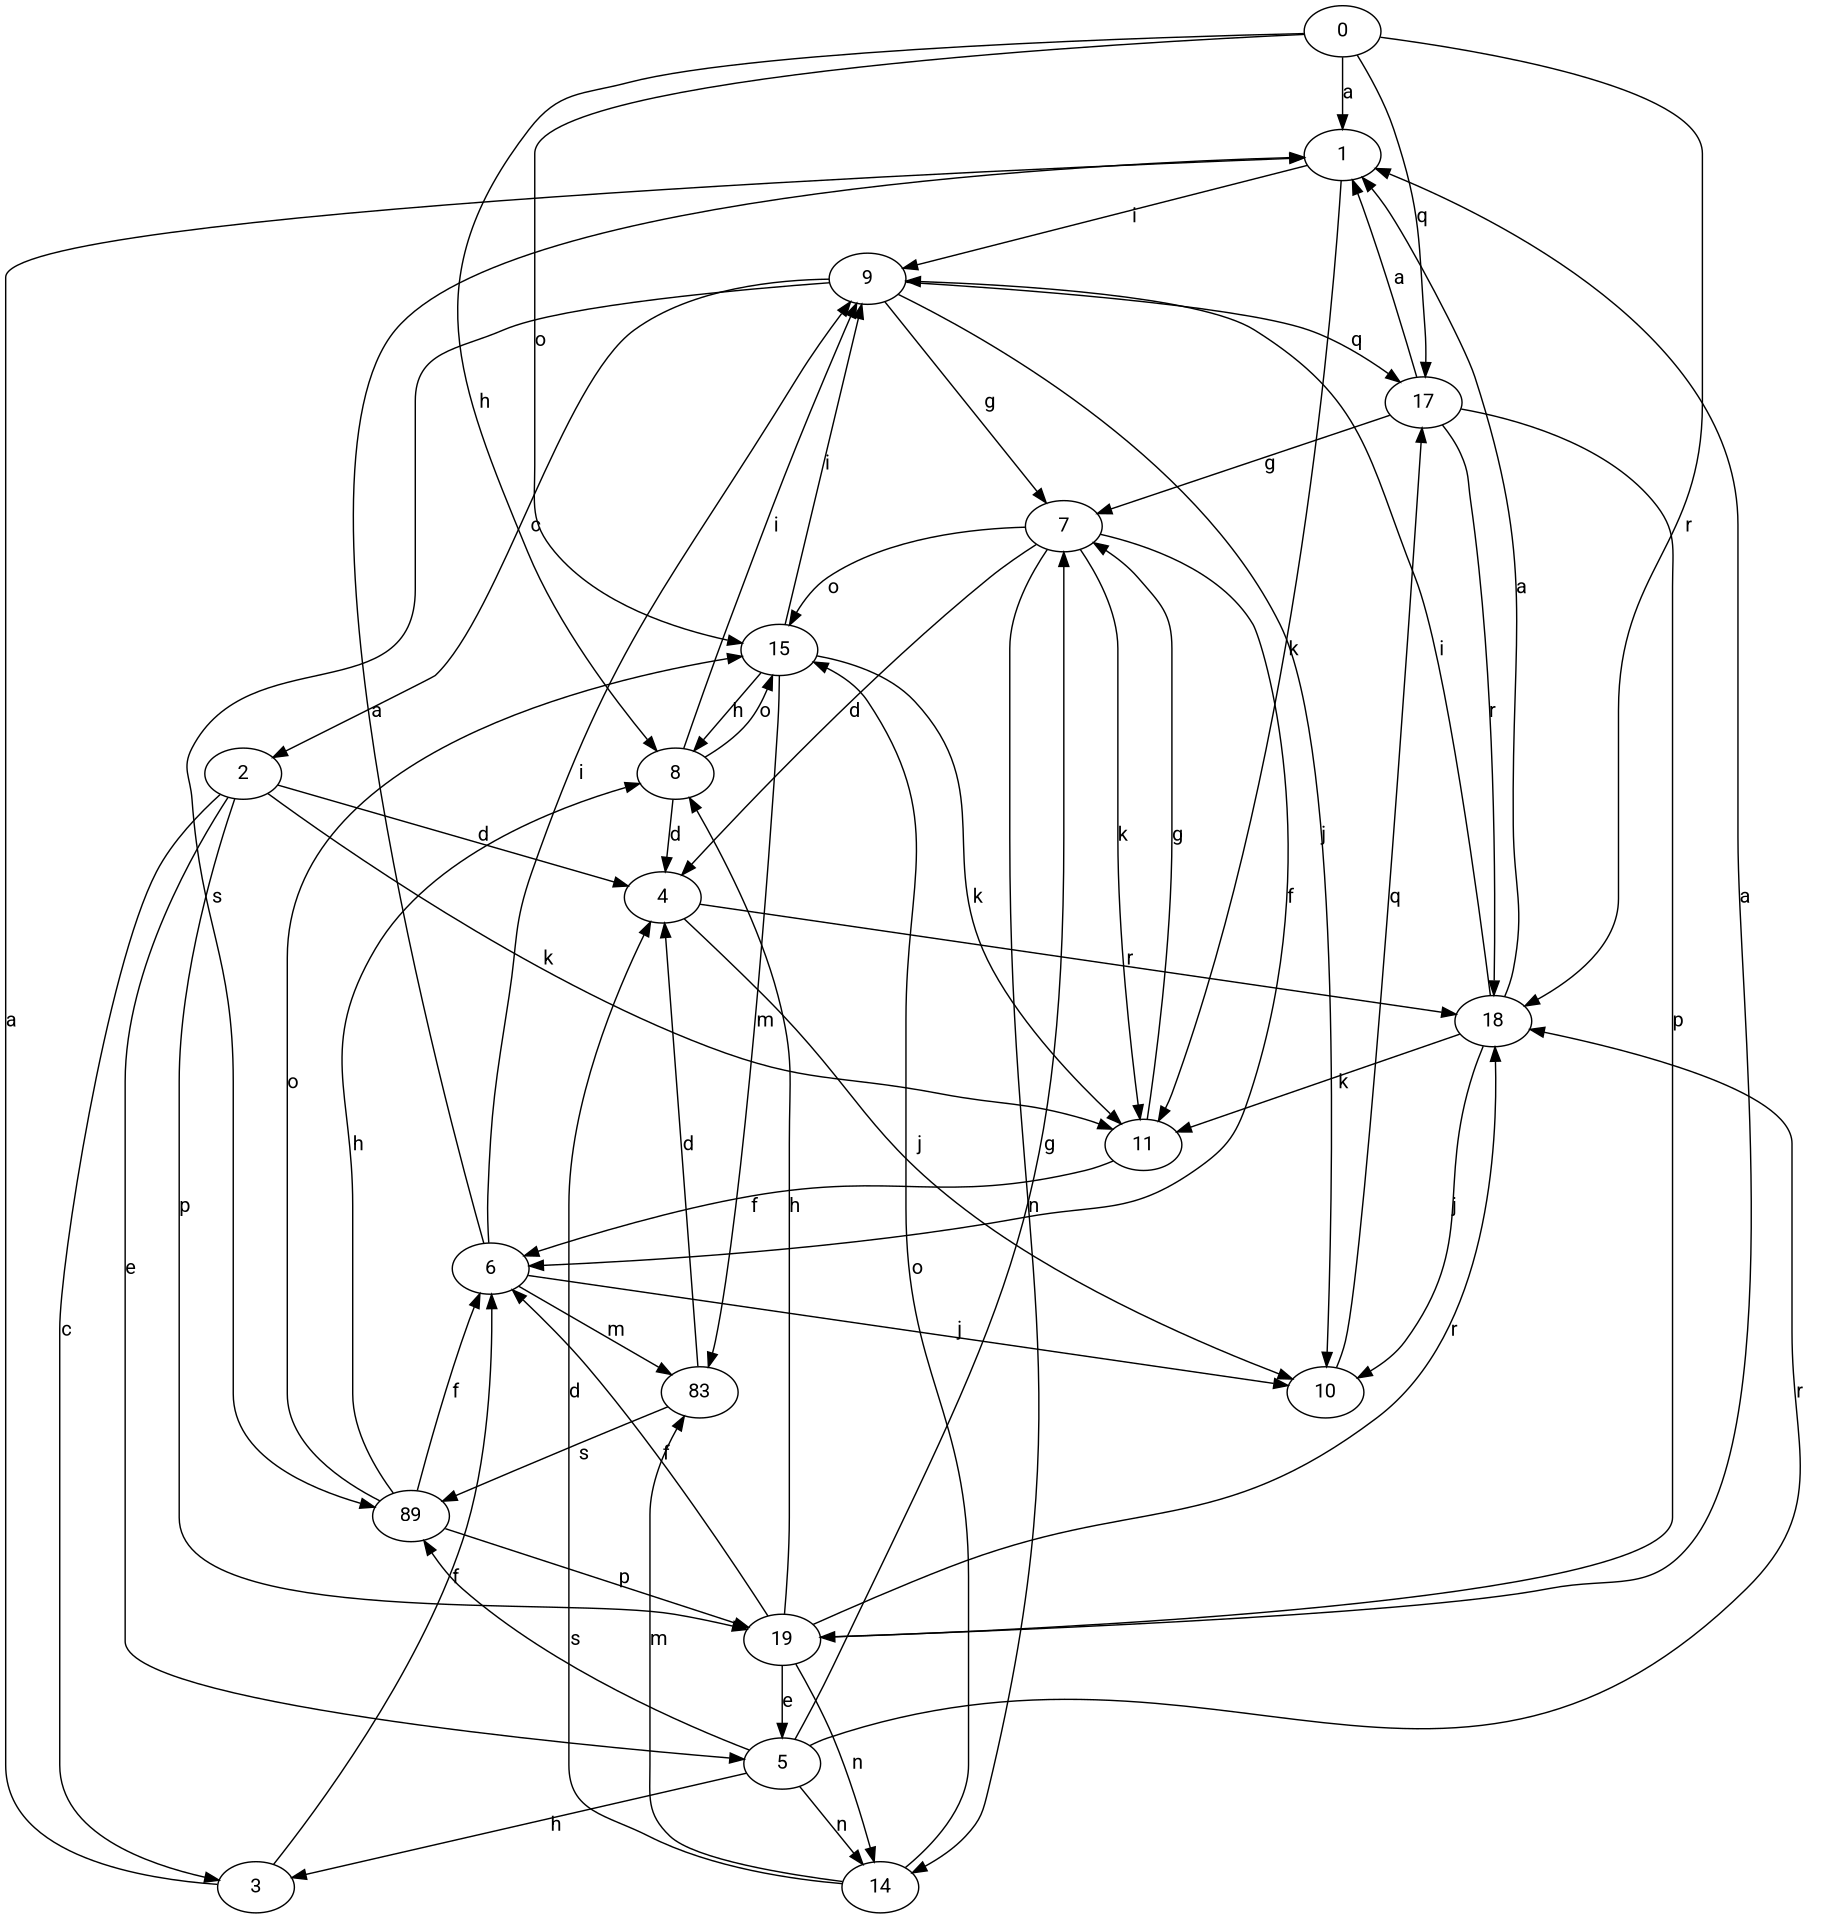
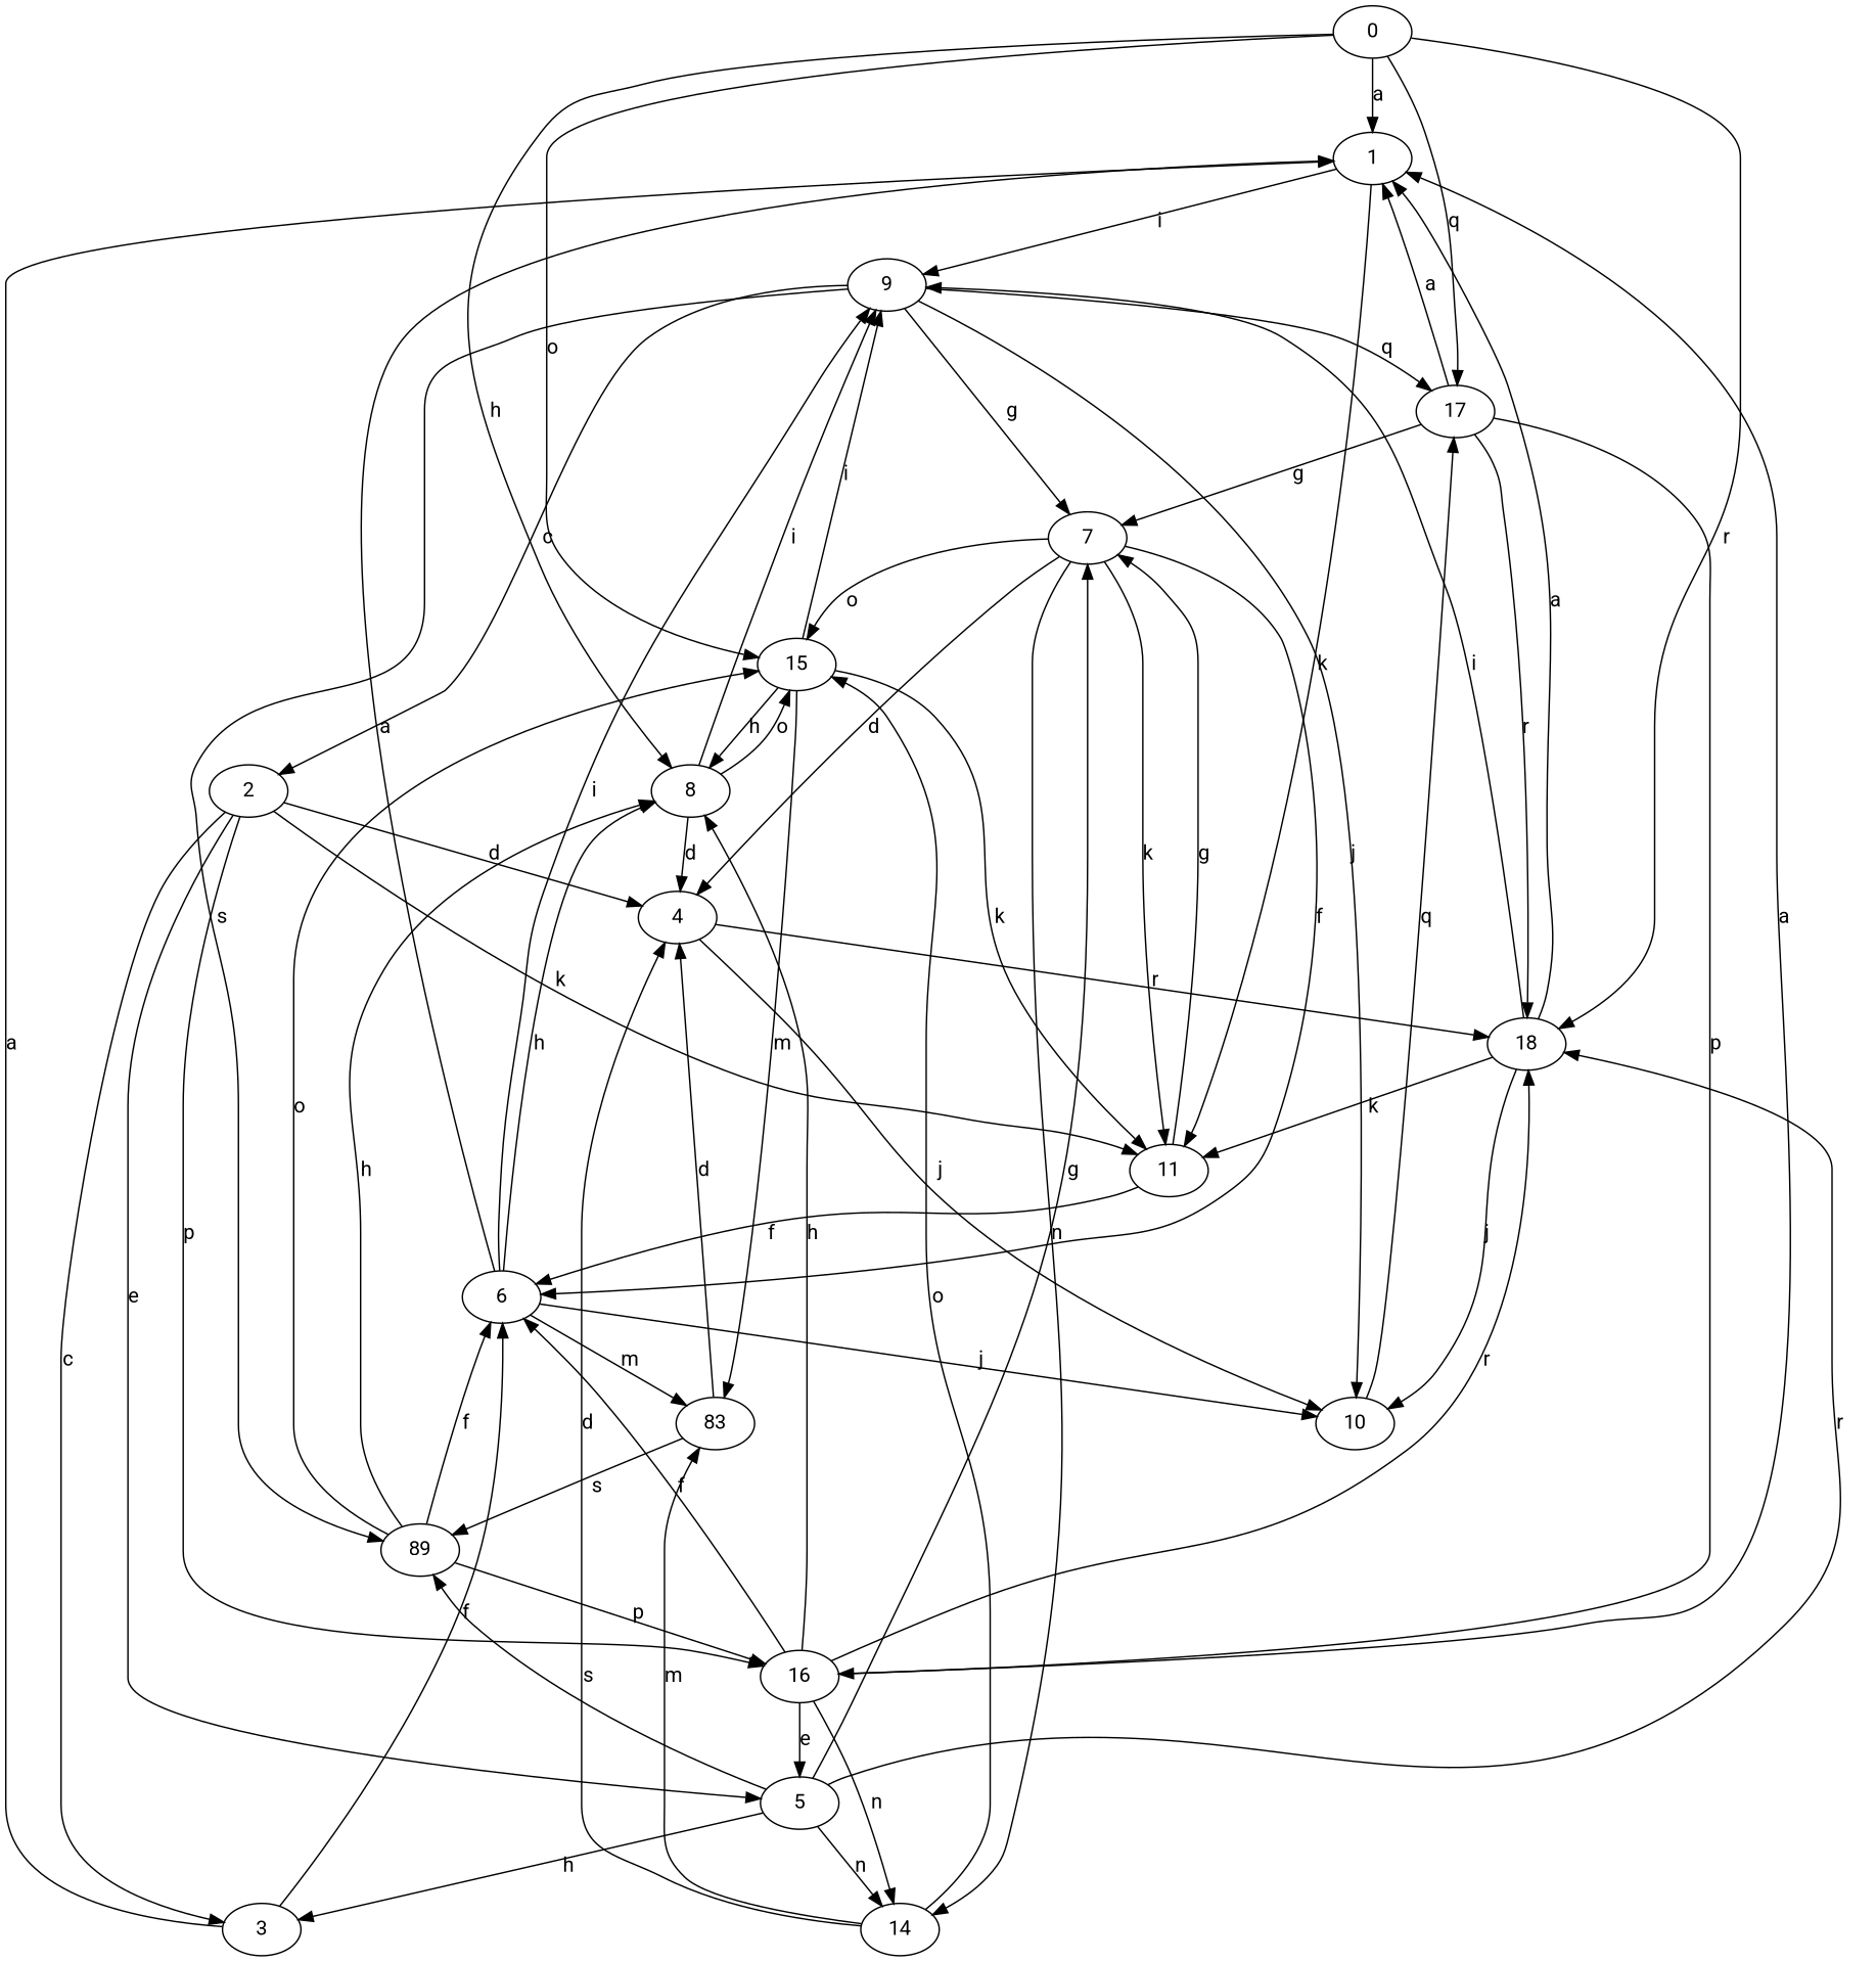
  strict digraph {
    fontname=Roboto
    node [fontname=Roboto]
    edge [fontname=Roboto]
    0
    1
    8
    15
    17
    18
    9
    11
    2
    3
    4
    5
-   16 [label=19]
+   16
    n14 [label=83]
    7
    10
    n17 [label=89]
    6
    14
    0 -> 1 [label=a]
    0 -> 8 [label=h]
    0 -> 15 [label=o]
    0 -> 17 [label=q]
    0 -> 18 [label=r]
    1 -> 9 [label=i]
    1 -> 11 [label=k]
    8 -> 15 [label=o]
    8 -> 9 [label=i]
    8 -> 4 [label=d]
    15 -> 8 [label=h]
    15 -> 9 [label=i]
    15 -> 11 [label=k]
    15 -> n14 [label=m]
    17 -> 1 [label=a]
    17 -> 18 [label=r]
    17 -> 16 [label=p]
    17 -> 7 [label=g]
    18 -> 1 [label=a]
    18 -> 9 [label=i]
    18 -> 11 [label=k]
    18 -> 10 [label=j]
    9 -> 17 [label=q]
    9 -> 2 [label=c]
    9 -> 7 [label=g]
    9 -> 10 [label=j]
    9 -> n17 [label=s]
    11 -> 7 [label=g]
    11 -> 6 [label=f]
    2 -> 11 [label=k]
    2 -> 3 [label=c]
    2 -> 4 [label=d]
    2 -> 5 [label=e]
    2 -> 16 [label=p]
    3 -> 1 [label=a]
    3 -> 6 [label=f]
    4 -> 18 [label=r]
    4 -> 10 [label=j]
    5 -> 18 [label=r]
    5 -> 3 [label=h]
    5 -> 7 [label=g]
    5 -> n17 [label=s]
    5 -> 14 [label=n]
    16 -> 1 [label=a]
    16 -> 8 [label=h]
    16 -> 18 [label=r]
    16 -> 5 [label=e]
    16 -> 6 [label=f]
    16 -> 14 [label=n]
    n14 -> 4 [label=d]
    n14 -> n17 [label=s]
    7 -> 15 [label=o]
    7 -> 11 [label=k]
    7 -> 4 [label=d]
    7 -> 6 [label=f]
    7 -> 14 [label=n]
    10 -> 17 [label=q]
    n17 -> 8 [label=h]
    n17 -> 15 [label=o]
    n17 -> 16 [label=p]
    n17 -> 6 [label=f]
    6 -> 1 [label=a]
+   6 -> 8 [label=h]
    6 -> 9 [label=i]
    6 -> n14 [label=m]
    6 -> 10 [label=j]
    14 -> 15 [label=o]
    14 -> 4 [label=d]
    14 -> n14 [label=m]
  }
